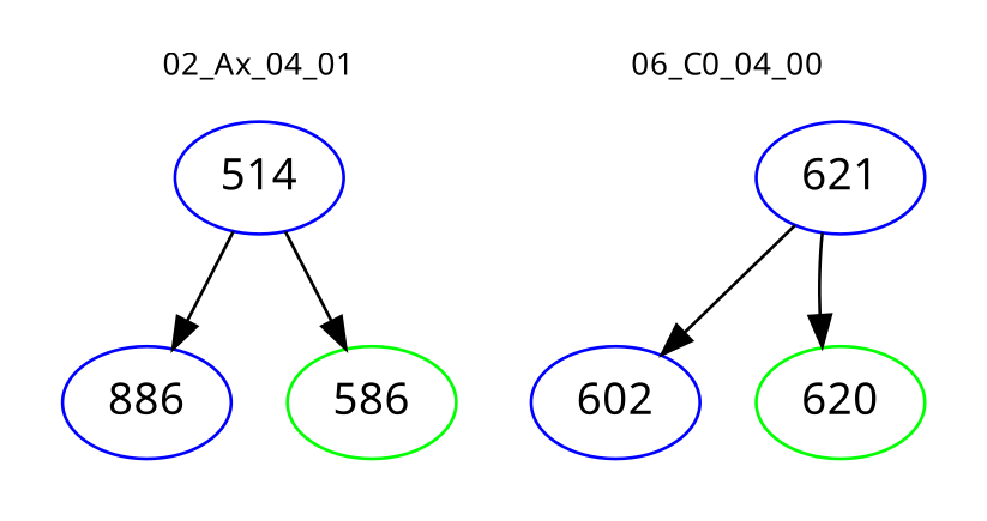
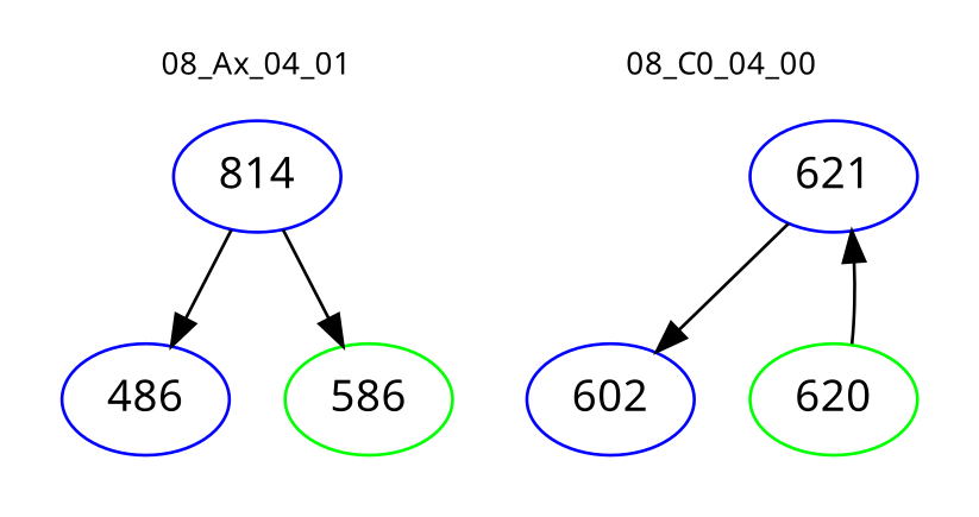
  digraph {
    fontname="Noto Sans"
    node [color=blue fontname="Noto Sans"]
    edge [color=black fontname="Noto Sans"]
-   n1 [label=514]
-   n2 [label=886]
+   n1 [label=814]
+   n2 [label=486]
    n3 [color=green label=586]
    n4 [label=621]
    n5 [label=602]
    n6 [color=green label=620]
    subgraph cluster_1 {
      color=white
      fontsize=10
-     label="02_Ax_04_01"
+     label="08_Ax_04_01"
      n1
      n2
      n3
    }
    subgraph cluster_2 {
      color=white
      fontsize=10
-     label="06_C0_04_00"
+     label="08_C0_04_00"
      n4
      n5
      n6
    }
    n1 -> n2
    n1 -> n3
    n4 -> n5
-   n4 -> n6
+   n6 -> n4
  }
